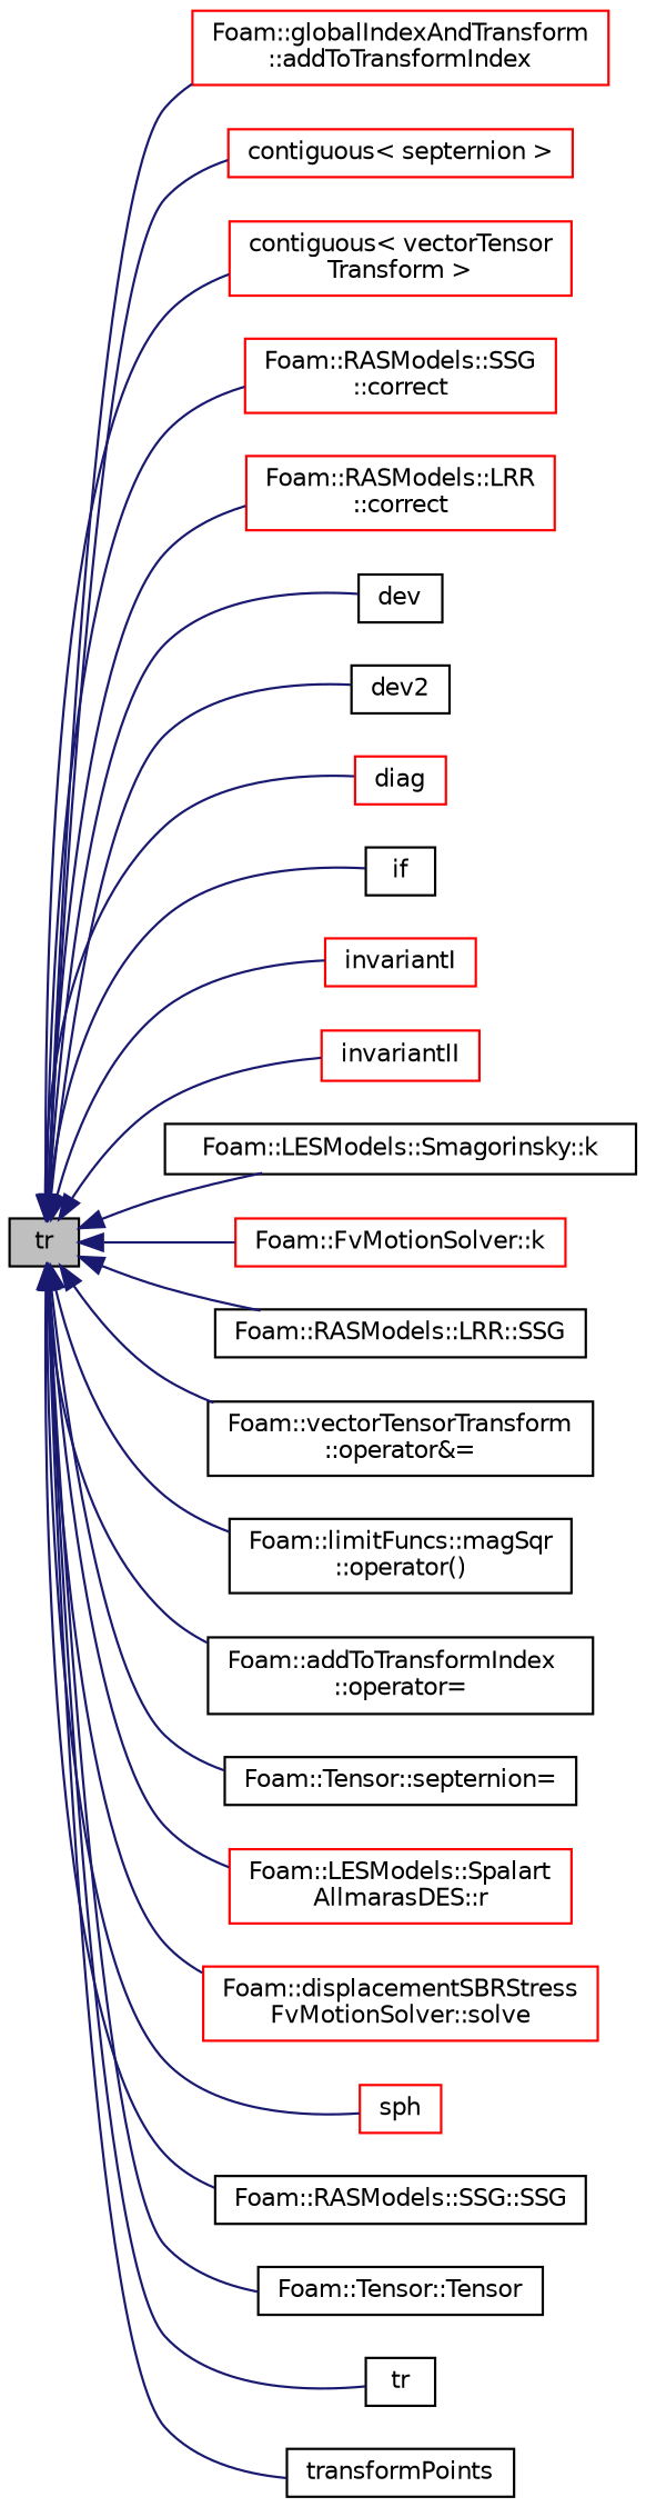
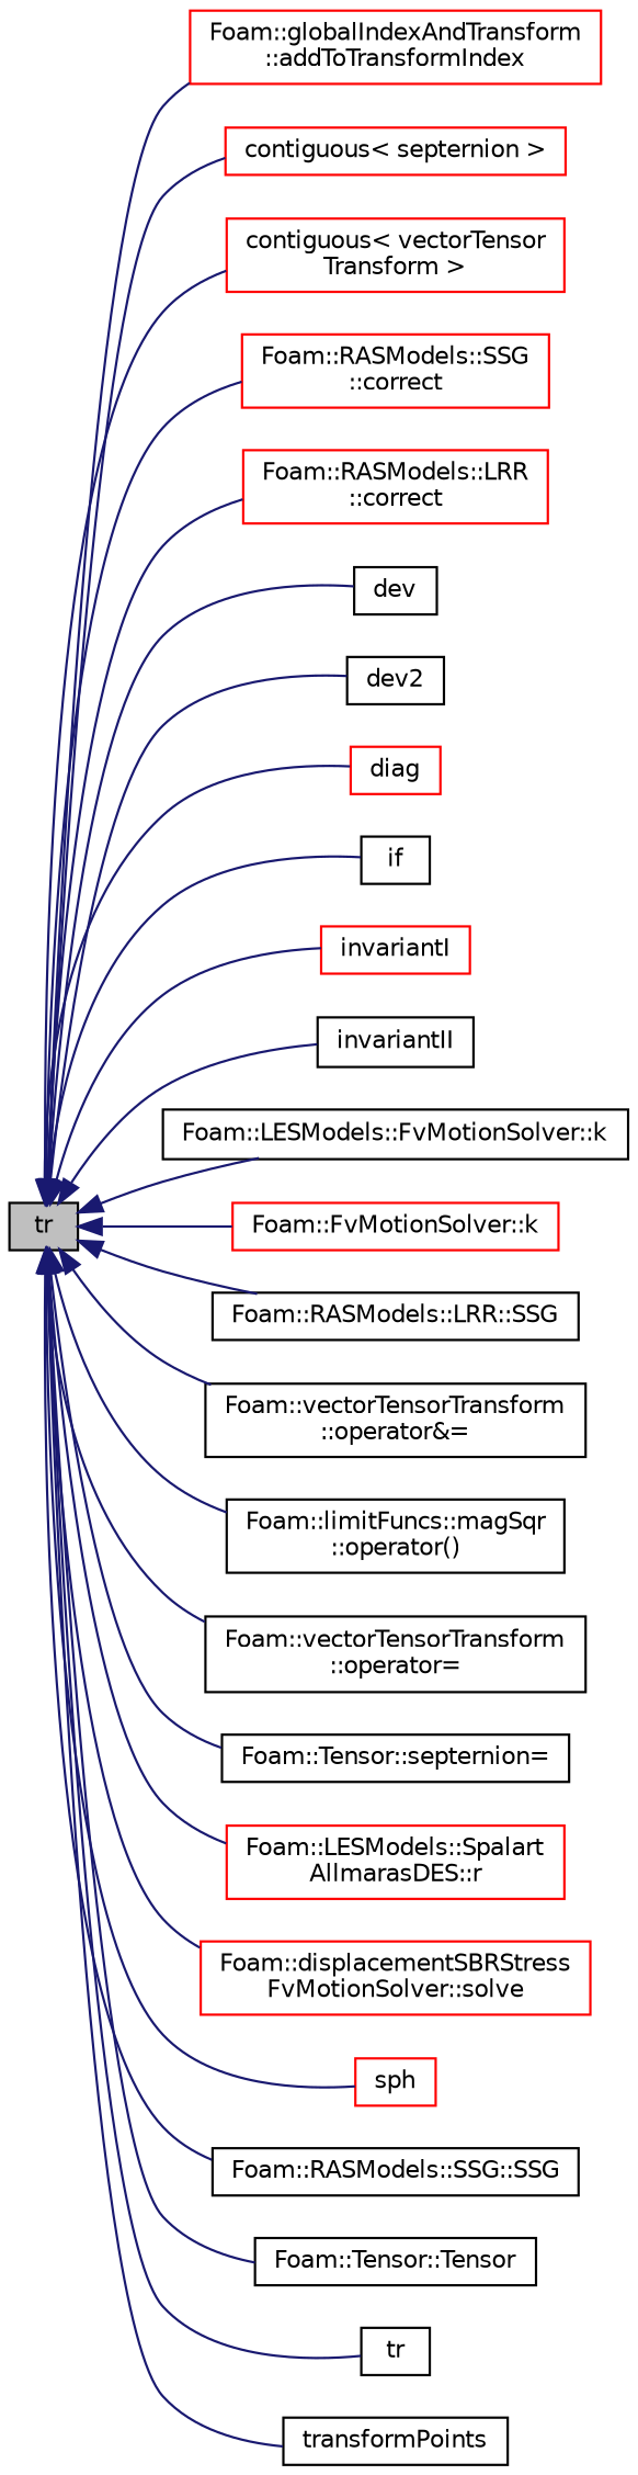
  digraph {
    rankdir=LR
    node [color=black fontname=Helvetica fontsize=10 shape=record]
    edge [color=midnightblue dir=back fontname=Helvetica fontsize=10 labelfontname=Helvetica labelfontsize=10 style=solid]
    n1 [fillcolor=grey75 fontcolor=black height=0.2 label=tr style=filled width=0.4]
    n2 [color=red height=0.2 label="Foam::globalIndexAndTransform\l::addToTransformIndex" width=0.4]
    n3 [color=red height=0.2 label="contiguous\< septernion \>" width=0.4]
    n4 [color=red height=0.2 label="contiguous\< vectorTensor\lTransform \>" width=0.4]
    n5 [color=red height=0.2 label="Foam::RASModels::SSG\l::correct" width=0.4]
    n6 [color=red height=0.2 label="Foam::RASModels::LRR\l::correct" width=0.4]
    n7 [height=0.2 label=dev width=0.4]
    n8 [height=0.2 label=dev2 width=0.4]
    n9 [color=red height=0.2 label=diag width=0.4]
    n10 [height=0.2 label=if width=0.4]
    n11 [color=red height=0.2 label=invariantI width=0.4]
-   n12 [color=red height=0.2 label=invariantII width=0.4]
-   n13 [height=0.2 label="Foam::LESModels::Smagorinsky::k" width=0.4]
+   n12 [height=0.2 label=invariantII width=0.4]
+   n13 [height=0.2 label="Foam::LESModels::FvMotionSolver::k" width=0.4]
    n14 [color=red height=0.2 label="Foam::FvMotionSolver::k" width=0.4]
    n15 [height=0.2 label="Foam::RASModels::LRR::SSG" width=0.4]
    n16 [height=0.2 label="Foam::vectorTensorTransform\l::operator&=" width=0.4]
    n17 [height=0.2 label="Foam::limitFuncs::magSqr\l::operator()" width=0.4]
-   n18 [height=0.2 label="Foam::addToTransformIndex\l::operator=" width=0.4]
+   n18 [height=0.2 label="Foam::vectorTensorTransform\l::operator=" width=0.4]
    n19 [height=0.2 label="Foam::Tensor::septernion=" width=0.4]
    n20 [color=red height=0.2 label="Foam::LESModels::Spalart\lAllmarasDES::r" width=0.4]
    n21 [color=red height=0.2 label="Foam::displacementSBRStress\lFvMotionSolver::solve" width=0.4]
    n22 [color=red height=0.2 label=sph width=0.4]
    n23 [height=0.2 label="Foam::RASModels::SSG::SSG" width=0.4]
    n24 [height=0.2 label="Foam::Tensor::Tensor" width=0.4]
    n25 [height=0.2 label=tr width=0.4]
    n26 [height=0.2 label=transformPoints width=0.4]
    n1 -> n2
    n1 -> n3
    n1 -> n4
    n1 -> n5
    n1 -> n6
    n1 -> n7
    n1 -> n8
    n1 -> n9
    n1 -> n10
    n1 -> n11
    n1 -> n12
    n1 -> n13
    n1 -> n14
    n1 -> n15
    n1 -> n16
    n1 -> n17
    n1 -> n18
    n1 -> n19
    n1 -> n20
    n1 -> n21
    n1 -> n22
    n1 -> n23
    n1 -> n24
    n1 -> n25
    n1 -> n26
  }
